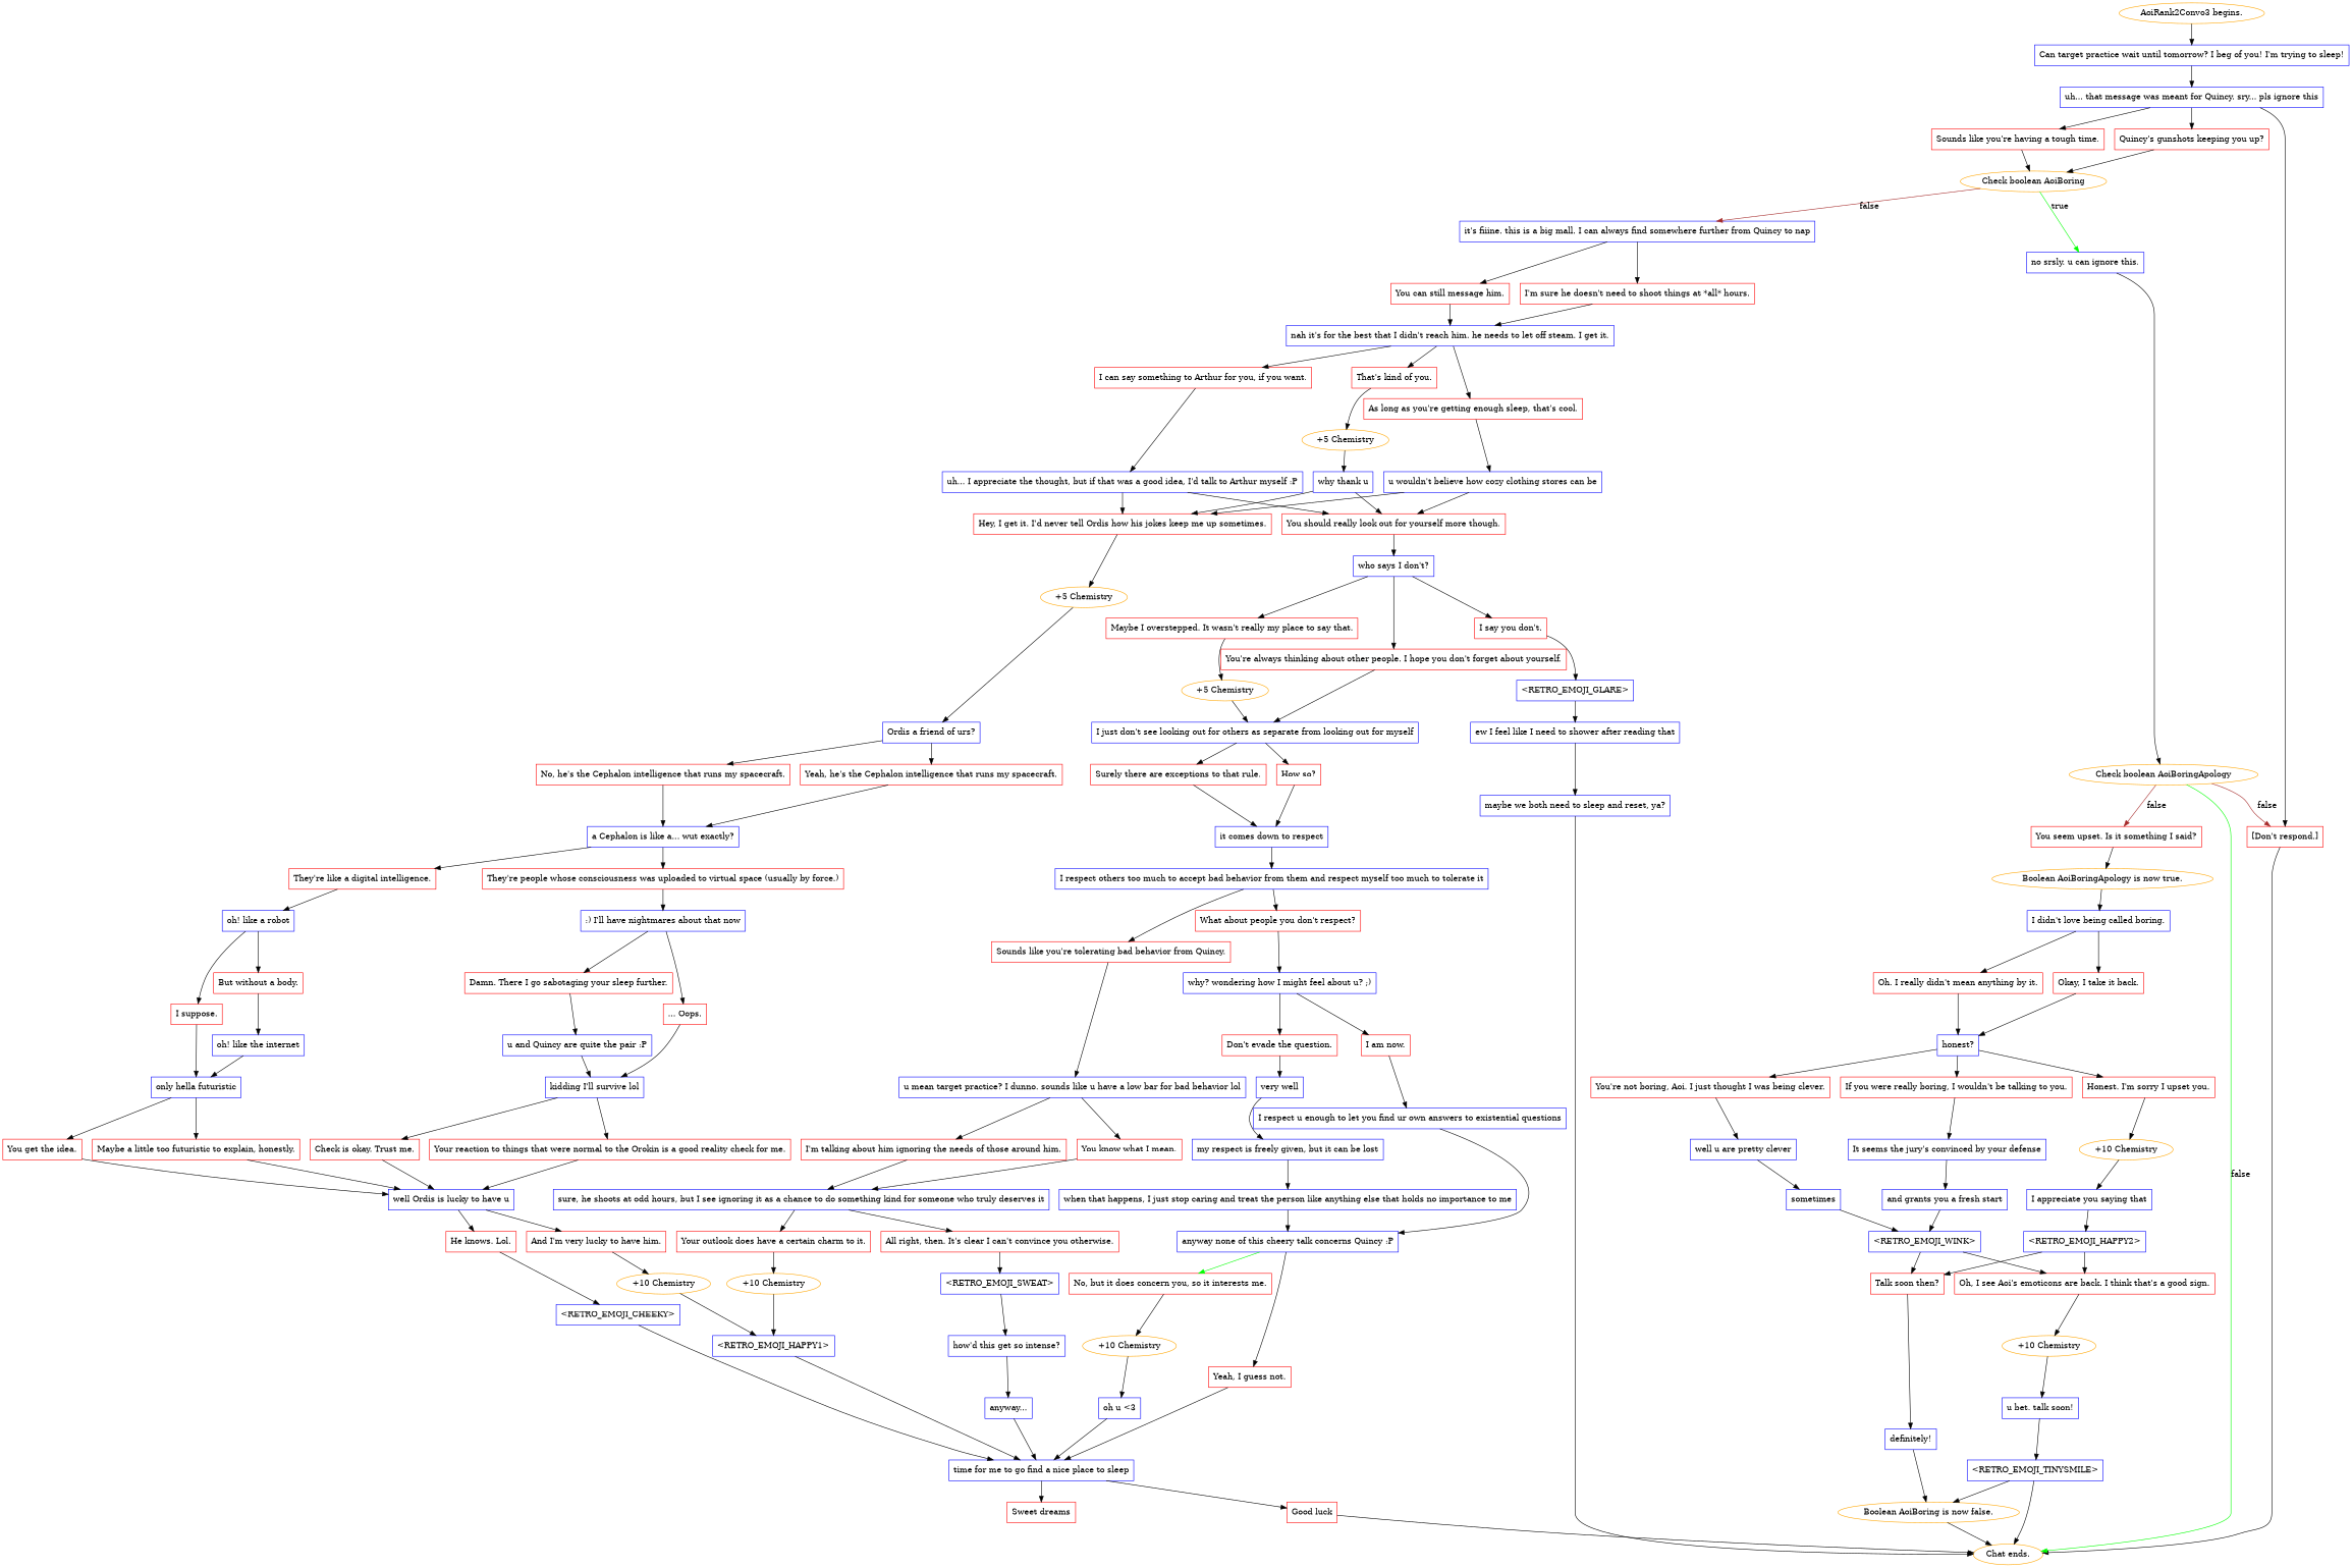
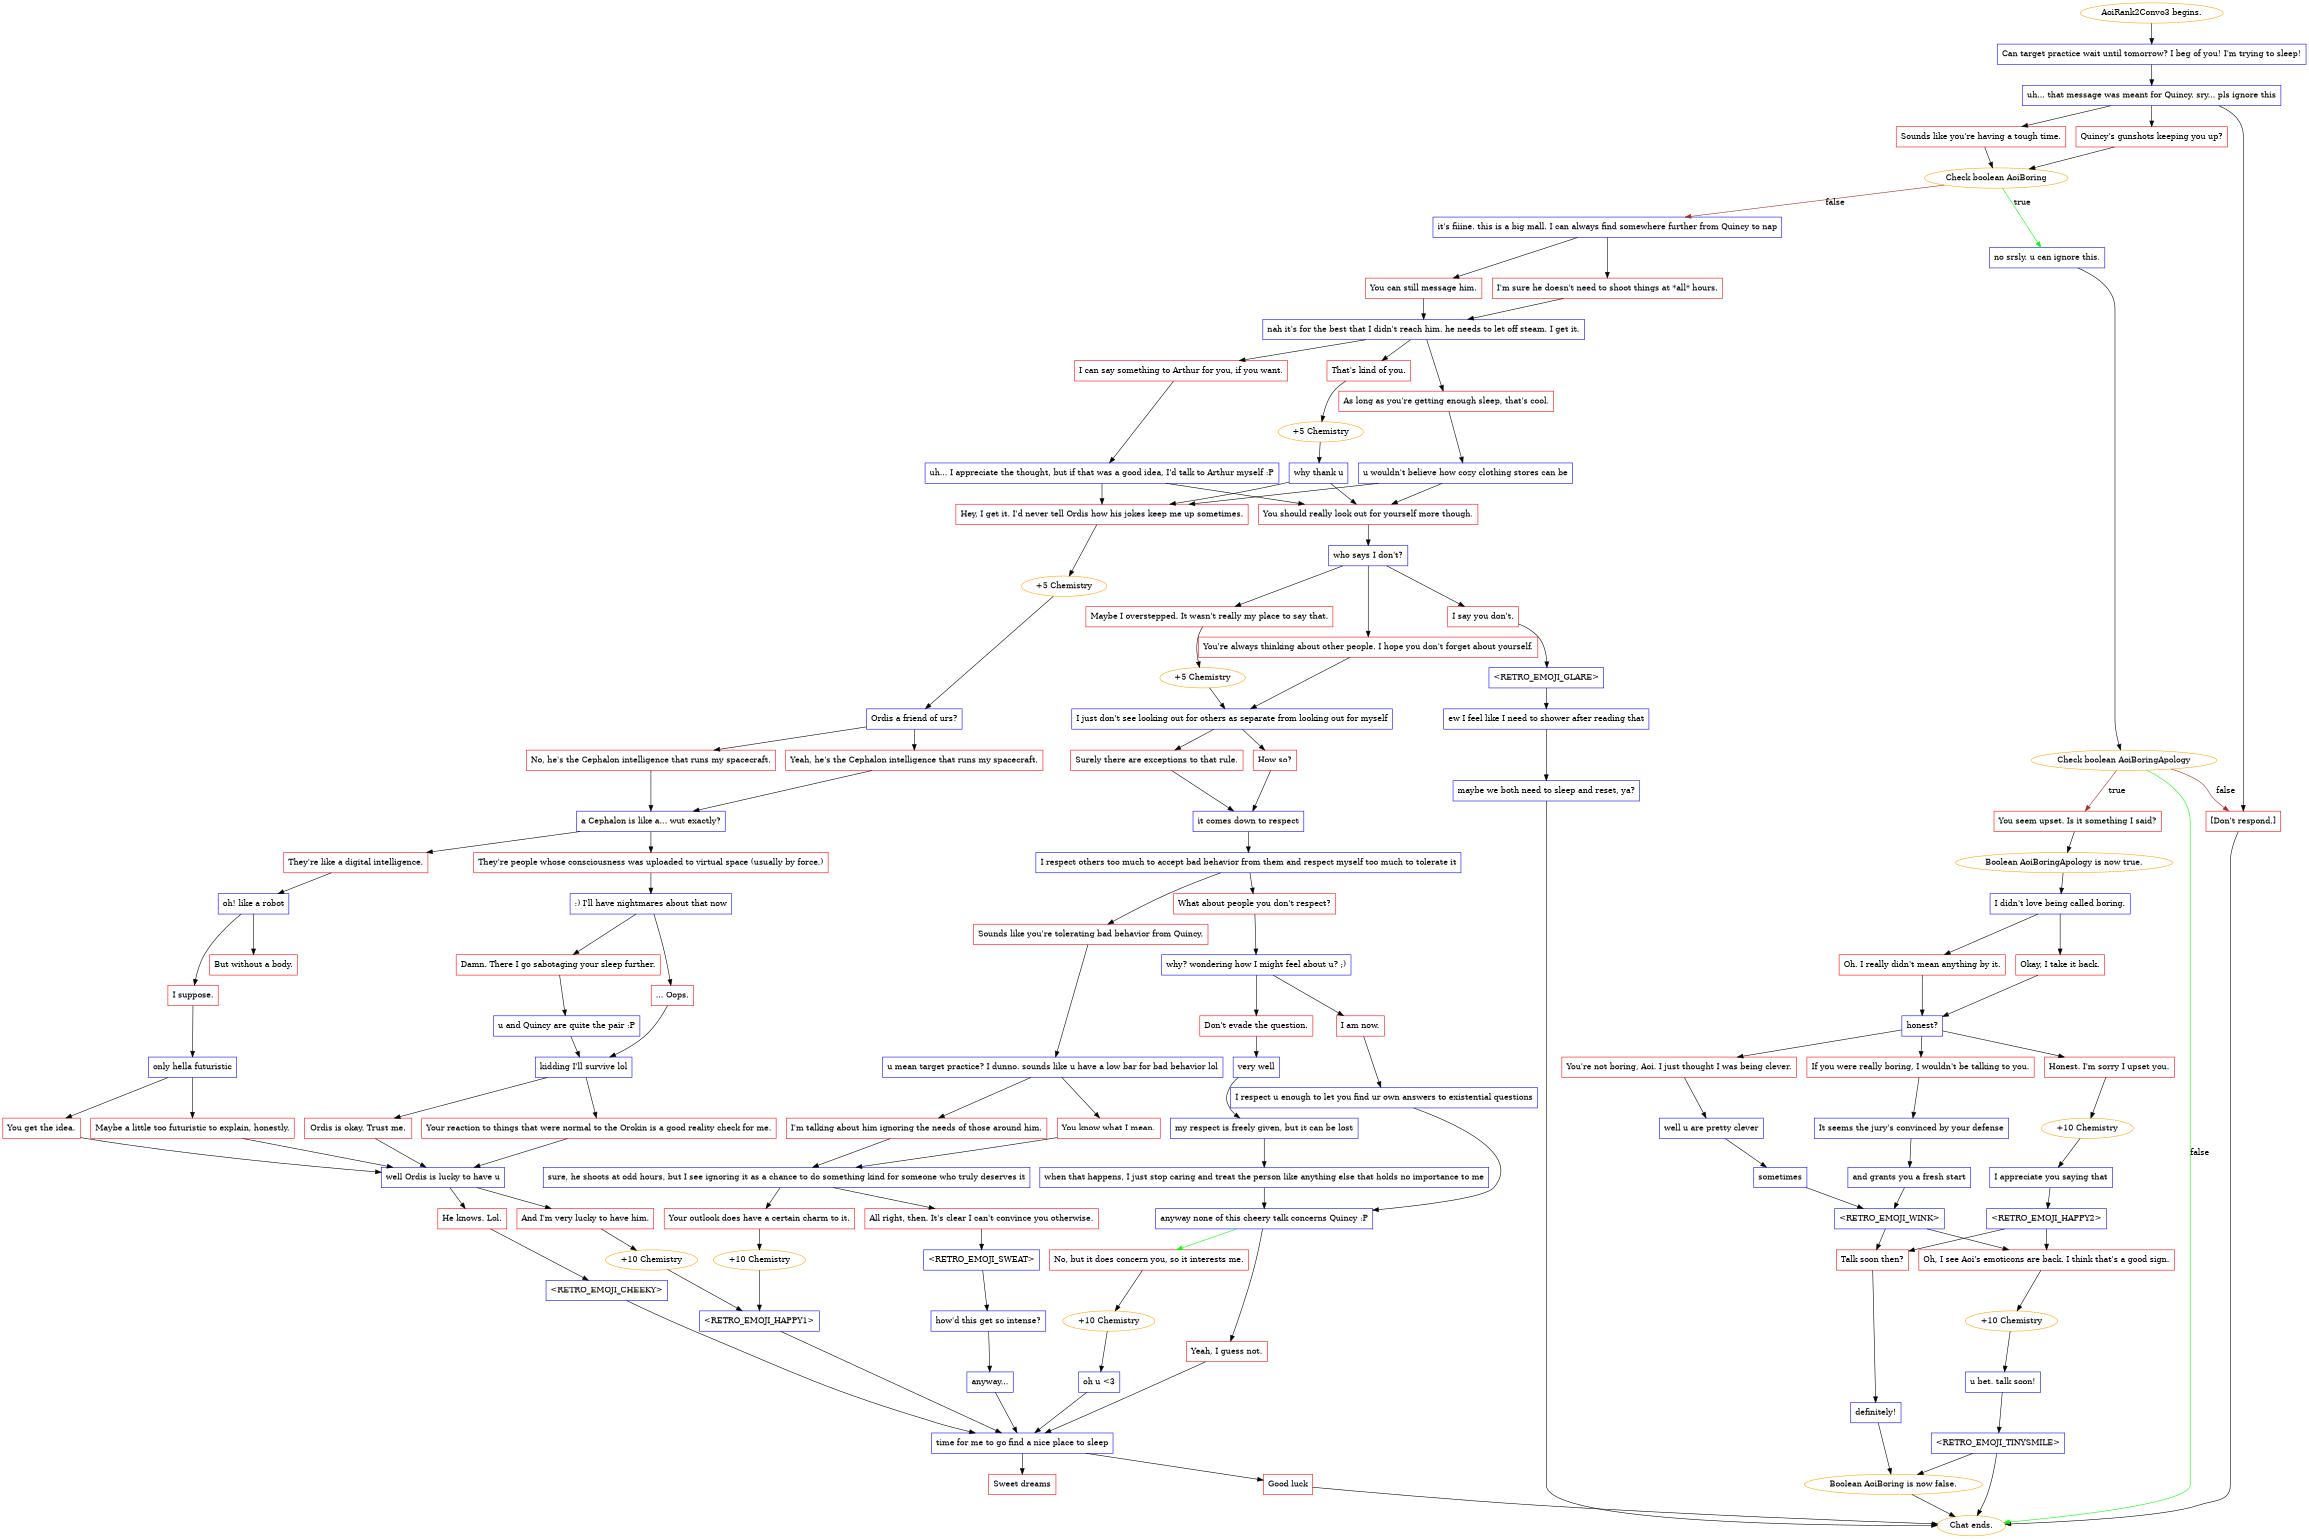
  digraph {
    node [color=blue shape=box]
    "AoiRank2Convo3 begins." [color=orange shape=""]
    n2 [label="Can target practice wait until tomorrow? I beg of you! I'm trying to sleep!"]
    n3 [label="uh... that message was meant for Quincy. sry... pls ignore this"]
    n4 [color=red label="Quincy's gunshots keeping you up?"]
    n5 [color=red label="Sounds like you're having a tough time."]
    n6 [color=red label="[Don't respond.]"]
    n7 [color=orange label="Check boolean AoiBoring" shape=""]
    "Chat ends." [color=orange shape=""]
    n9 [label="no srsly. u can ignore this."]
    n10 [label="it's fiiine. this is a big mall. I can always find somewhere further from Quincy to nap"]
    n11 [color=orange label="Check boolean AoiBoringApology" shape=""]
    n12 [color=red label="I'm sure he doesn't need to shoot things at *all* hours."]
    n13 [color=red label="You can still message him."]
    n14 [color=red label="You seem upset. Is it something I said?"]
    n15 [label="nah it's for the best that I didn't reach him. he needs to let off steam. I get it."]
    n16 [color=orange label="Boolean AoiBoringApology is now true." shape=""]
    n17 [color=red label="I can say something to Arthur for you, if you want."]
    n18 [color=red label="That's kind of you."]
    n19 [color=red label="As long as you're getting enough sleep, that's cool."]
    n20 [label="I didn't love being called boring."]
    n21 [label="uh... I appreciate the thought, but if that was a good idea, I'd talk to Arthur myself :P"]
    n22 [color=orange label="+5 Chemistry" shape=""]
    n23 [label="u wouldn't believe how cozy clothing stores can be"]
    n24 [color=red label="Oh. I really didn't mean anything by it."]
    n25 [color=red label="Okay, I take it back."]
    n26 [color=red label="Hey, I get it. I'd never tell Ordis how his jokes keep me up sometimes."]
    n27 [color=red label="You should really look out for yourself more though."]
    n28 [label="why thank u"]
    n29 [label="honest?"]
    n30 [color=orange label="+5 Chemistry" shape=""]
    n31 [label="who says I don't?"]
    n32 [color=red label="Honest. I'm sorry I upset you."]
    n33 [color=red label="You're not boring, Aoi. I just thought I was being clever."]
    n34 [color=red label="If you were really boring, I wouldn't be talking to you."]
    n35 [label="Ordis a friend of urs?"]
    n36 [color=red label="You're always thinking about other people. I hope you don't forget about yourself."]
    n37 [color=red label="Maybe I overstepped. It wasn't really my place to say that."]
    n38 [color=red label="I say you don't."]
    n39 [color=orange label="+10 Chemistry" shape=""]
    n40 [label="well u are pretty clever"]
    n41 [label="It seems the jury's convinced by your defense"]
    n42 [color=red label="Yeah, he's the Cephalon intelligence that runs my spacecraft."]
    n43 [color=red label="No, he's the Cephalon intelligence that runs my spacecraft."]
    n44 [label="I just don't see looking out for others as separate from looking out for myself"]
    n45 [color=orange label="+5 Chemistry" shape=""]
    n46 [label="<RETRO_EMOJI_GLARE>"]
    n47 [label="I appreciate you saying that"]
    n48 [label=sometimes]
    n49 [label="and grants you a fresh start"]
    n50 [label="a Cephalon is like a... wut exactly?"]
    n51 [color=red label="Surely there are exceptions to that rule."]
    n52 [color=red label="How so?"]
    n53 [label="ew I feel like I need to shower after reading that"]
    n54 [label="<RETRO_EMOJI_HAPPY2>"]
    n55 [label="<RETRO_EMOJI_WINK>"]
    n56 [color=red label="They're like a digital intelligence."]
    n57 [color=red label="They're people whose consciousness was uploaded to virtual space (usually by force.)"]
    n58 [label="it comes down to respect"]
    n59 [label="maybe we both need to sleep and reset, ya?"]
    n60 [color=red label="Talk soon then?"]
    n61 [color=red label="Oh, I see Aoi's emoticons are back. I think that's a good sign."]
    n62 [label="oh! like a robot"]
    n63 [label=":) I'll have nightmares about that now"]
    n64 [label="I respect others too much to accept bad behavior from them and respect myself too much to tolerate it"]
    n65 [label="definitely!"]
    n66 [color=orange label="+10 Chemistry" shape=""]
    n67 [color=red label="I suppose."]
    n68 [color=red label="But without a body."]
    n69 [color=red label="Damn. There I go sabotaging your sleep further."]
    n70 [color=red label="... Oops."]
    n71 [color=red label="What about people you don't respect?"]
    n72 [color=red label="Sounds like you're tolerating bad behavior from Quincy."]
    n73 [color=orange label="Boolean AoiBoring is now false." shape=""]
    n74 [label="u bet. talk soon!"]
    n75 [label="only hella futuristic"]
-   n76 [label="oh! like the internet"]
    n77 [label="u and Quincy are quite the pair :P"]
    n78 [label="kidding I'll survive lol"]
    n79 [label="why? wondering how I might feel about u? ;)"]
    n80 [label="u mean target practice? I dunno. sounds like u have a low bar for bad behavior lol"]
    n81 [label="<RETRO_EMOJI_TINYSMILE>"]
    n82 [color=red label="You get the idea."]
    n83 [color=red label="Maybe a little too futuristic to explain, honestly."]
-   n84 [color=red label="Check is okay. Trust me."]
+   n84 [color=red label="Ordis is okay. Trust me."]
    n85 [color=red label="Your reaction to things that were normal to the Orokin is a good reality check for me."]
    n86 [color=red label="I am now."]
    n87 [color=red label="Don't evade the question."]
    n88 [color=red label="You know what I mean."]
    n89 [color=red label="I'm talking about him ignoring the needs of those around him."]
    n90 [label="well Ordis is lucky to have u"]
    n91 [label="I respect u enough to let you find ur own answers to existential questions"]
    n92 [label="very well"]
    n93 [label="sure, he shoots at odd hours, but I see ignoring it as a chance to do something kind for someone who truly deserves it"]
    n94 [color=red label="He knows. Lol."]
    n95 [color=red label="And I'm very lucky to have him."]
    n96 [label="anyway none of this cheery talk concerns Quincy :P"]
    n97 [label="my respect is freely given, but it can be lost"]
    n98 [color=red label="All right, then. It's clear I can't convince you otherwise."]
    n99 [color=red label="Your outlook does have a certain charm to it."]
    n100 [label="<RETRO_EMOJI_CHEEKY>"]
    n101 [color=orange label="+10 Chemistry" shape=""]
    n102 [color=red label="No, but it does concern you, so it interests me."]
    n103 [color=red label="Yeah, I guess not."]
    n104 [label="when that happens, I just stop caring and treat the person like anything else that holds no importance to me"]
    n105 [label="<RETRO_EMOJI_SWEAT>"]
    n106 [color=orange label="+10 Chemistry" shape=""]
    n107 [label="time for me to go find a nice place to sleep"]
    n108 [label="<RETRO_EMOJI_HAPPY1>"]
    n109 [color=orange label="+10 Chemistry" shape=""]
    n110 [label="how'd this get so intense?"]
    n111 [color=red label="Good luck"]
    n112 [color=red label="Sweet dreams"]
    n113 [label="oh u <3"]
    n114 [label="anyway..."]
    "AoiRank2Convo3 begins." -> n2
    n2 -> n3
    n3 -> n4
    n3 -> n5
    n3 -> n6
    n4 -> n7
    n5 -> n7
    n6 -> "Chat ends."
    n7 -> n9 [color=green label=true]
    n7 -> n10 [color=brown label=false]
    n9 -> n11
    n10 -> n12
    n10 -> n13
    n11 -> n6 [color=brown label=false]
    n11 -> "Chat ends." [color=green label=false]
-   n11 -> n14 [color=brown label=false]
+   n11 -> n14 [color=brown label=true]
    n12 -> n15
    n13 -> n15
    n14 -> n16
    n15 -> n17
    n15 -> n18
    n15 -> n19
    n16 -> n20
    n17 -> n21
    n18 -> n22
    n19 -> n23
    n20 -> n24
    n20 -> n25
    n21 -> n26
    n21 -> n27
    n22 -> n28
    n23 -> n26
    n23 -> n27
    n24 -> n29
    n25 -> n29
    n26 -> n30
    n27 -> n31
    n28 -> n26
    n28 -> n27
    n29 -> n32
    n29 -> n33
    n29 -> n34
    n30 -> n35
    n31 -> n36
    n31 -> n37
    n31 -> n38
    n32 -> n39
    n33 -> n40
    n34 -> n41
    n35 -> n42
    n35 -> n43
    n36 -> n44
    n37 -> n45
    n38 -> n46
    n39 -> n47
    n40 -> n48
    n41 -> n49
    n42 -> n50
    n43 -> n50
    n44 -> n51
    n44 -> n52
    n45 -> n44
    n46 -> n53
    n47 -> n54
    n48 -> n55
    n49 -> n55
    n50 -> n56
    n50 -> n57
    n51 -> n58
    n52 -> n58
    n53 -> n59
    n54 -> n60
    n54 -> n61
    n55 -> n60
    n55 -> n61
    n56 -> n62
    n57 -> n63
    n58 -> n64
    n59 -> "Chat ends."
    n60 -> n65
    n61 -> n66
    n62 -> n67
    n62 -> n68
    n63 -> n69
    n63 -> n70
    n64 -> n71
    n64 -> n72
    n65 -> n73
    n66 -> n74
    n67 -> n75
-   n68 -> n76
    n69 -> n77
    n70 -> n78
    n71 -> n79
    n72 -> n80
    n73 -> "Chat ends."
    n74 -> n81
    n75 -> n82
    n75 -> n83
-   n76 -> n75
    n77 -> n78
    n78 -> n84
    n78 -> n85
    n79 -> n86
    n79 -> n87
    n80 -> n88
    n80 -> n89
    n81 -> "Chat ends."
    n81 -> n73
    n82 -> n90
    n83 -> n90
    n84 -> n90
    n85 -> n90
    n86 -> n91
    n87 -> n92
    n88 -> n93
    n89 -> n93
    n90 -> n94
    n90 -> n95
    n91 -> n96
    n92 -> n97
    n93 -> n98
    n93 -> n99
    n94 -> n100
    n95 -> n101
    n96 -> n102 [color=green]
    n96 -> n103
    n97 -> n104
    n98 -> n105
    n99 -> n106
    n100 -> n107
    n101 -> n108
    n102 -> n109
    n103 -> n107
    n104 -> n96
    n105 -> n110
    n106 -> n108
    n107 -> n111
    n107 -> n112
    n108 -> n107
    n109 -> n113
    n110 -> n114
    n111 -> "Chat ends."
    n113 -> n107
    n114 -> n107
  }
